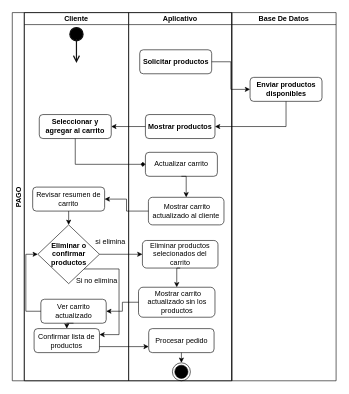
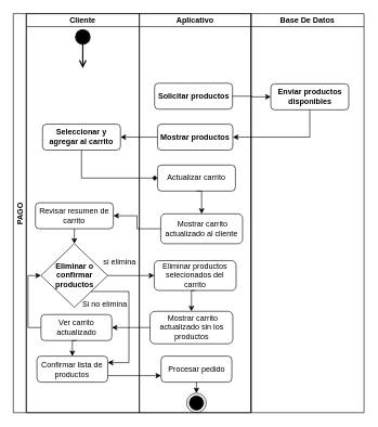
  <mxCell id="0" />
  <mxCell id="1" parent="0" />
  <mxCell id="2" value="PAGO" style="swimlane;childLayout=stackLayout;resizeParent=1;resizeParentMax=0;startSize=20;horizontal=0;horizontalStack=1;fillColor=none;" vertex="1" parent="1"><mxGeometry x="20" y="20" width="366" height="614" as="geometry" /></mxCell>
  <mxCell id="3" style="edgeStyle=orthogonalEdgeStyle;rounded=0;orthogonalLoop=1;jettySize=auto;html=1;exitX=0;exitY=0.5;exitDx=0;exitDy=0;entryX=1;entryY=0.5;entryDx=0;entryDy=0;" edge="1" parent="2" source="26" target="8"><mxGeometry relative="1" as="geometry"><mxPoint x="147.67" y="190" as="targetPoint" /></mxGeometry></mxCell>
  <mxCell id="4" style="edgeStyle=orthogonalEdgeStyle;rounded=0;orthogonalLoop=1;jettySize=auto;html=1;exitX=0.5;exitY=1;exitDx=0;exitDy=0;entryX=0;entryY=0.5;entryDx=0;entryDy=0;endArrow=diamond;" edge="1" parent="2" source="8" target="24"><mxGeometry relative="1" as="geometry" /></mxCell>
  <mxCell id="5" value="Cliente" style="swimlane;startSize=20;fillColor=none;" vertex="1" parent="2"><mxGeometry x="20" width="174" height="614" as="geometry"><mxRectangle x="20" width="32" height="476" as="alternateBounds" /></mxGeometry></mxCell>
  <mxCell id="6" value="" style="ellipse;html=1;shape=startState;fillColor=#000000;strokeColor=#121212;strokeWidth=2;" vertex="1" parent="5"><mxGeometry x="72" y="21" width="30" height="30" as="geometry" /></mxCell>
  <mxCell id="7" value="" style="edgeStyle=orthogonalEdgeStyle;html=1;verticalAlign=bottom;endArrow=open;endSize=8;strokeColor=#121212;rounded=0;strokeWidth=2;entryX=0.5;entryY=0;entryDx=0;entryDy=0;" edge="1" parent="5"><mxGeometry relative="1" as="geometry"><mxPoint x="87" y="84" as="targetPoint" /><mxPoint x="87" y="44" as="sourcePoint" /><Array as="points"><mxPoint x="87" y="76" /></Array></mxGeometry></mxCell>
  <mxCell id="8" value="&lt;b&gt;Seleccionar y agregar al carrito&lt;/b&gt;" style="rounded=1;whiteSpace=wrap;html=1;fontSize=12;glass=0;strokeWidth=1;shadow=0;fillColor=none;" vertex="1" parent="5"><mxGeometry x="25" y="170" width="120" height="40" as="geometry" /></mxCell>
  <mxCell id="9" style="edgeStyle=orthogonalEdgeStyle;rounded=0;orthogonalLoop=1;jettySize=auto;html=1;exitX=0.5;exitY=1;exitDx=0;exitDy=0;entryX=0.5;entryY=0;entryDx=0;entryDy=0;" edge="1" parent="5" source="10" target="12"><mxGeometry relative="1" as="geometry" /></mxCell>
  <mxCell id="10" value="Revisar resumen de carrito" style="rounded=1;whiteSpace=wrap;html=1;fontSize=12;glass=0;strokeWidth=1;shadow=0;fillColor=none;" vertex="1" parent="5"><mxGeometry x="14" y="291" width="120" height="40" as="geometry" /></mxCell>
  <mxCell id="11" style="rounded=0;orthogonalLoop=1;jettySize=auto;html=1;exitX=1;exitY=1;exitDx=0;exitDy=0;entryX=1;entryY=0.25;entryDx=0;entryDy=0;edgeStyle=orthogonalEdgeStyle;" edge="1" parent="5" source="12" target="17"><mxGeometry relative="1" as="geometry"><Array as="points"><mxPoint x="158" y="428" /><mxPoint x="158" y="537" /></Array></mxGeometry></mxCell>
  <mxCell id="12" value="&lt;b&gt;Eliminar o confirmar productos&lt;/b&gt;" style="rhombus;whiteSpace=wrap;html=1;fillColor=none;" vertex="1" parent="5"><mxGeometry x="22.62" y="354" width="102.75" height="98" as="geometry" /></mxCell>
  <mxCell id="13" value="si elimina" style="text;html=1;align=center;verticalAlign=middle;whiteSpace=wrap;rounded=0;" vertex="1" parent="5"><mxGeometry x="114" y="368" width="60" height="30" as="geometry" /></mxCell>
  <mxCell id="14" style="edgeStyle=orthogonalEdgeStyle;rounded=0;orthogonalLoop=1;jettySize=auto;html=1;exitX=0;exitY=0.5;exitDx=0;exitDy=0;entryX=0;entryY=0.5;entryDx=0;entryDy=0;" edge="1" parent="5" source="16" target="12"><mxGeometry relative="1" as="geometry" /></mxCell>
  <mxCell id="15" style="edgeStyle=orthogonalEdgeStyle;rounded=0;orthogonalLoop=1;jettySize=auto;html=1;exitX=0.5;exitY=1;exitDx=0;exitDy=0;entryX=0.5;entryY=0;entryDx=0;entryDy=0;" edge="1" parent="5" source="16" target="17"><mxGeometry relative="1" as="geometry" /></mxCell>
- <mxCell id="16" value="Ver carrito actualizado" style="rounded=1;whiteSpace=wrap;html=1;fontSize=12;glass=0;strokeWidth=1;shadow=0;fillColor=none;" vertex="1" parent="5"><mxGeometry x="27.62" y="478" width="109" height="40" as="geometry" /></mxCell>
+ <mxCell id="16" value="Ver carrito actualizado" style="rounded=1;whiteSpace=wrap;html=1;fontSize=12;glass=0;strokeWidth=1;shadow=0;fillColor=none;" vertex="1" parent="5"><mxGeometry x="22.62" y="463" width="109" height="40" as="geometry" /></mxCell>
  <mxCell id="17" value="Confirmar lista de productos" style="rounded=1;whiteSpace=wrap;html=1;fontSize=12;glass=0;strokeWidth=1;shadow=0;fillColor=none;" vertex="1" parent="5"><mxGeometry x="16.37" y="527" width="109" height="40" as="geometry" /></mxCell>
  <mxCell id="18" value="Si no elimina" style="text;html=1;align=center;verticalAlign=middle;whiteSpace=wrap;rounded=0;" vertex="1" parent="5"><mxGeometry x="85" y="436" width="72" height="23" as="geometry" /></mxCell>
  <mxCell id="19" style="edgeStyle=orthogonalEdgeStyle;rounded=0;orthogonalLoop=1;jettySize=auto;html=1;exitX=0;exitY=0.5;exitDx=0;exitDy=0;entryX=1;entryY=0.5;entryDx=0;entryDy=0;" edge="1" parent="2" source="27" target="10"><mxGeometry relative="1" as="geometry" /></mxCell>
  <mxCell id="20" style="edgeStyle=orthogonalEdgeStyle;rounded=0;orthogonalLoop=1;jettySize=auto;html=1;exitX=1;exitY=0.5;exitDx=0;exitDy=0;entryX=0;entryY=0.5;entryDx=0;entryDy=0;" edge="1" parent="2" source="12" target="29"><mxGeometry relative="1" as="geometry"><mxPoint x="229" y="403" as="targetPoint" /></mxGeometry></mxCell>
  <mxCell id="21" style="edgeStyle=orthogonalEdgeStyle;rounded=0;orthogonalLoop=1;jettySize=auto;html=1;exitX=0;exitY=0.5;exitDx=0;exitDy=0;entryX=1;entryY=0.5;entryDx=0;entryDy=0;" edge="1" parent="2" source="30" target="16"><mxGeometry relative="1" as="geometry" /></mxCell>
  <mxCell id="22" value="Aplicativo" style="swimlane;startSize=20;fillColor=none;" vertex="1" parent="2"><mxGeometry x="194" width="172" height="614" as="geometry"><mxRectangle x="52" width="32" height="476" as="alternateBounds" /></mxGeometry></mxCell>
  <mxCell id="23" style="edgeStyle=orthogonalEdgeStyle;rounded=0;orthogonalLoop=1;jettySize=auto;html=1;exitX=0.5;exitY=1;exitDx=0;exitDy=0;entryX=0.5;entryY=0;entryDx=0;entryDy=0;" edge="1" parent="22" source="24" target="27"><mxGeometry relative="1" as="geometry" /></mxCell>
  <mxCell id="24" value="Actualizar carrito" style="rounded=1;whiteSpace=wrap;html=1;fontSize=12;glass=0;strokeWidth=1;shadow=0;fillColor=none;" vertex="1" parent="22"><mxGeometry x="28" y="233" width="120" height="40" as="geometry" /></mxCell>
- <mxCell id="25" value="&lt;b&gt;Solicitar productos&lt;/b&gt;" style="rounded=1;whiteSpace=wrap;html=1;fontSize=12;glass=0;strokeWidth=1;shadow=0;fillColor=none;" vertex="1" parent="22"><mxGeometry x="18.5" y="62" width="120" height="40" as="geometry" /></mxCell>
+ <mxCell id="25" value="&lt;b&gt;Solicitar productos&lt;/b&gt;" style="rounded=1;whiteSpace=wrap;html=1;fontSize=12;glass=0;strokeWidth=1;shadow=0;fillColor=none;" vertex="1" parent="22"><mxGeometry x="23.5" y="107" width="120" height="40" as="geometry" /></mxCell>
  <mxCell id="26" value="&lt;b&gt;Mostrar productos&lt;/b&gt;" style="rounded=1;whiteSpace=wrap;html=1;fontSize=12;glass=0;strokeWidth=1;shadow=0;fillColor=none;" vertex="1" parent="22"><mxGeometry x="28" y="170" width="116" height="40" as="geometry" /></mxCell>
  <mxCell id="27" value="&amp;nbsp;Mostrar carrito actualizado al cliente" style="rounded=1;whiteSpace=wrap;html=1;fontSize=12;glass=0;strokeWidth=1;shadow=0;fillColor=none;" vertex="1" parent="22"><mxGeometry x="33" y="308" width="126" height="46" as="geometry" /></mxCell>
  <mxCell id="28" style="edgeStyle=orthogonalEdgeStyle;rounded=0;orthogonalLoop=1;jettySize=auto;html=1;exitX=0.5;exitY=1;exitDx=0;exitDy=0;entryX=0.5;entryY=0;entryDx=0;entryDy=0;" edge="1" parent="22" source="29" target="30"><mxGeometry relative="1" as="geometry" /></mxCell>
  <mxCell id="29" value="Eliminar productos selecionados del carrito" style="rounded=1;whiteSpace=wrap;html=1;fontSize=12;glass=0;strokeWidth=1;shadow=0;fillColor=none;" vertex="1" parent="22"><mxGeometry x="23" y="380" width="126" height="46" as="geometry" /></mxCell>
  <mxCell id="30" value="&amp;nbsp;Mostrar carrito actualizado sin los productos" style="rounded=1;whiteSpace=wrap;html=1;fontSize=12;glass=0;strokeWidth=1;shadow=0;fillColor=none;" vertex="1" parent="22"><mxGeometry x="16.5" y="458" width="127.5" height="50" as="geometry" /></mxCell>
  <mxCell id="31" style="rounded=0;orthogonalLoop=1;jettySize=auto;html=1;exitX=0.5;exitY=1;exitDx=0;exitDy=0;entryX=0.5;entryY=0;entryDx=0;entryDy=0;" edge="1" parent="22" source="32" target="33"><mxGeometry relative="1" as="geometry" /></mxCell>
  <mxCell id="32" value="Procesar pedido" style="rounded=1;whiteSpace=wrap;html=1;fontSize=12;glass=0;strokeWidth=1;shadow=0;fillColor=none;" vertex="1" parent="22"><mxGeometry x="33.5" y="527" width="109" height="40" as="geometry" /></mxCell>
  <mxCell id="33" value="" style="ellipse;html=1;shape=endState;fillColor=#000000;strokeColor=#000000;" vertex="1" parent="22"><mxGeometry x="73" y="584" width="30" height="30" as="geometry" /></mxCell>
  <mxCell id="34" style="rounded=0;orthogonalLoop=1;jettySize=auto;html=1;exitX=1;exitY=0.75;exitDx=0;exitDy=0;entryX=0;entryY=0.75;entryDx=0;entryDy=0;" edge="1" parent="2" source="17" target="32"><mxGeometry relative="1" as="geometry" /></mxCell>
  <mxCell id="35" value="Base De Datos" style="swimlane;startSize=20;fillColor=none;" vertex="1" parent="1"><mxGeometry x="386" y="20" width="174" height="614" as="geometry" /></mxCell>
  <mxCell id="36" value="&lt;b&gt;Enviar productos disponibles&lt;/b&gt;" style="rounded=1;whiteSpace=wrap;html=1;fontSize=12;glass=0;strokeWidth=1;shadow=0;fillColor=none;" vertex="1" parent="35"><mxGeometry x="30.5" y="108" width="120" height="40" as="geometry" /></mxCell>
  <mxCell id="37" style="edgeStyle=orthogonalEdgeStyle;rounded=0;orthogonalLoop=1;jettySize=auto;html=1;exitX=1;exitY=0.5;exitDx=0;exitDy=0;entryX=0;entryY=0.5;entryDx=0;entryDy=0;" edge="1" parent="1" source="25" target="36"><mxGeometry relative="1" as="geometry" /></mxCell>
  <mxCell id="38" style="edgeStyle=orthogonalEdgeStyle;rounded=0;orthogonalLoop=1;jettySize=auto;html=1;exitX=0.5;exitY=1;exitDx=0;exitDy=0;entryX=1;entryY=0.5;entryDx=0;entryDy=0;" edge="1" parent="1" source="36" target="26"><mxGeometry relative="1" as="geometry" /></mxCell>
